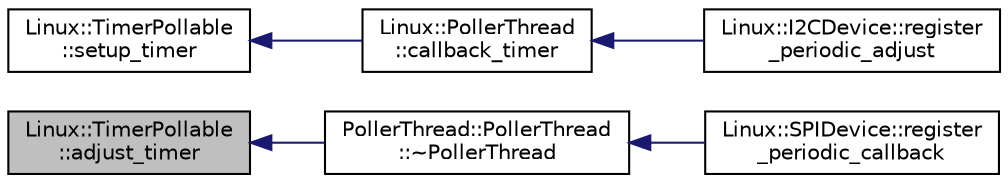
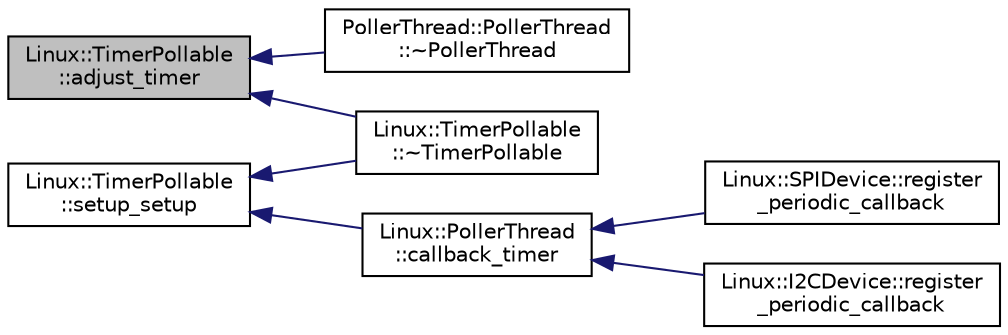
  digraph {
    rankdir=LR
    node [color=black fillcolor=white fontname=Helvetica fontsize=10 shape=record style=filled]
    edge [color=midnightblue dir=back fontname=Helvetica fontsize=10 labelfontname=Helvetica labelfontsize=10 style=solid]
    n1 [fillcolor=grey75 fontcolor=black height=0.2 label="Linux::TimerPollable\l::adjust_timer" width=0.4]
+   n2 [height=0.2 label="Linux::TimerPollable\l::~TimerPollable" width=0.4]
    n3 [height=0.2 label="PollerThread::PollerThread\l::~PollerThread" width=0.4]
-   n4 [height=0.2 label="Linux::TimerPollable\l::setup_timer" width=0.4]
+   n4 [height=0.2 label="Linux::TimerPollable\l::setup_setup" width=0.4]
    n5 [height=0.2 label="Linux::PollerThread\l::callback_timer" width=0.4]
    n6 [height=0.2 label="Linux::SPIDevice::register\l_periodic_callback" width=0.4]
-   n7 [height=0.2 label="Linux::I2CDevice::register\l_periodic_adjust" width=0.4]
+   n7 [height=0.2 label="Linux::I2CDevice::register\l_periodic_callback" width=0.4]
+   n1 -> n2
    n1 -> n3
+   n4 -> n2
    n4 -> n5
-   n3 -> n6
+   n5 -> n6
    n5 -> n7
  }
